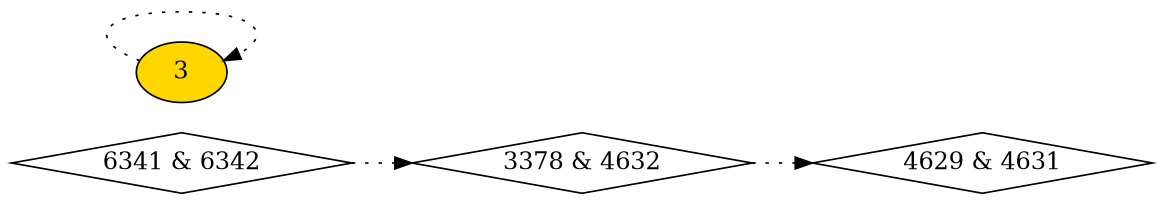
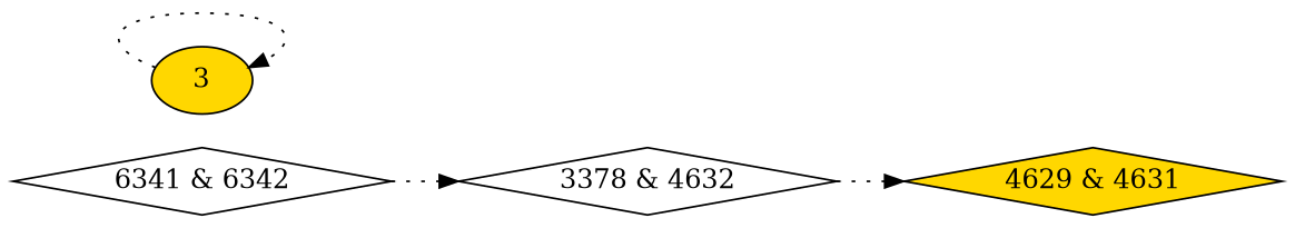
  digraph {
    rankdir=LR
    node [fillcolor=white shape=diamond style=filled]
    edge [style=dotted]
    n1 [label="3378 & 4632"]
-   n2 [label="4629 & 4631"]
+   n2 [fillcolor=gold label="4629 & 4631"]
    n3 [label="6341 & 6342"]
    3 [fillcolor=gold shape=""]
    n1 -> n2
    n3 -> n1
    3 -> 3
  }
